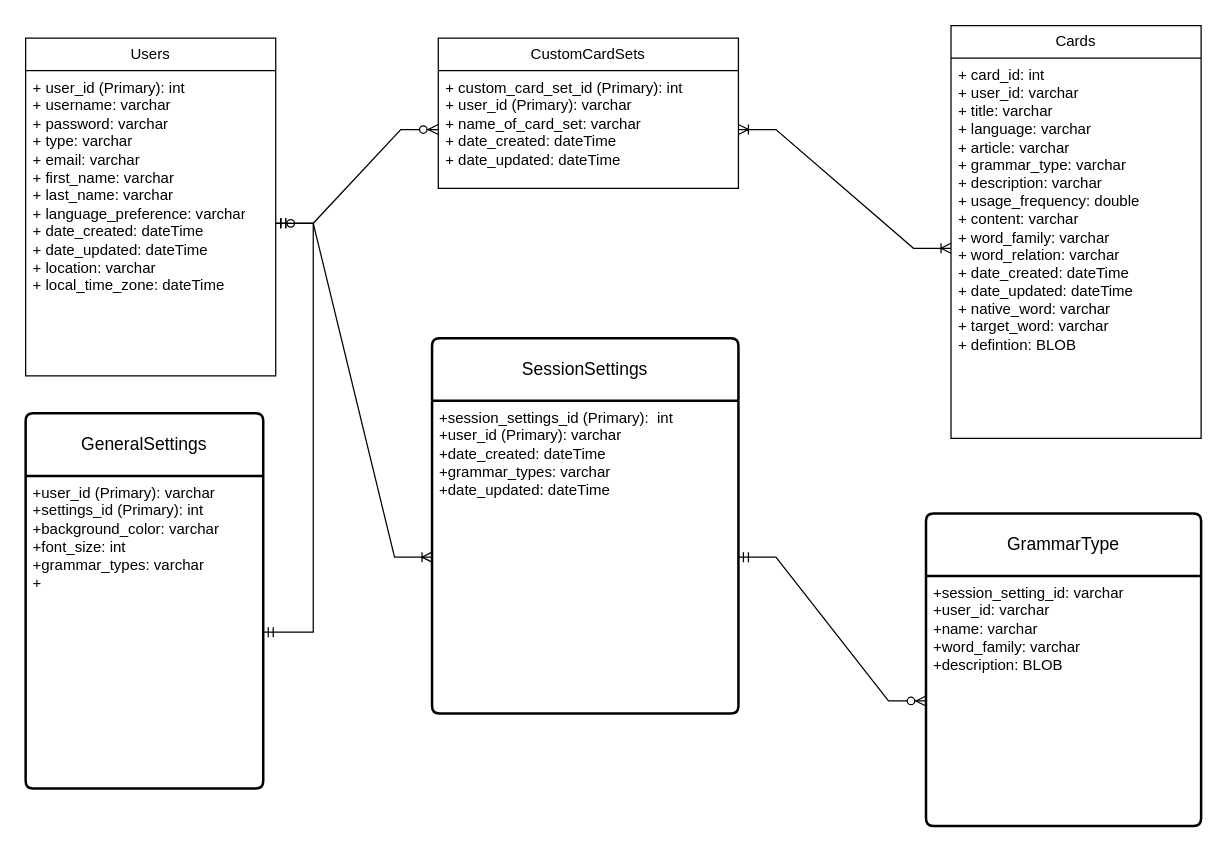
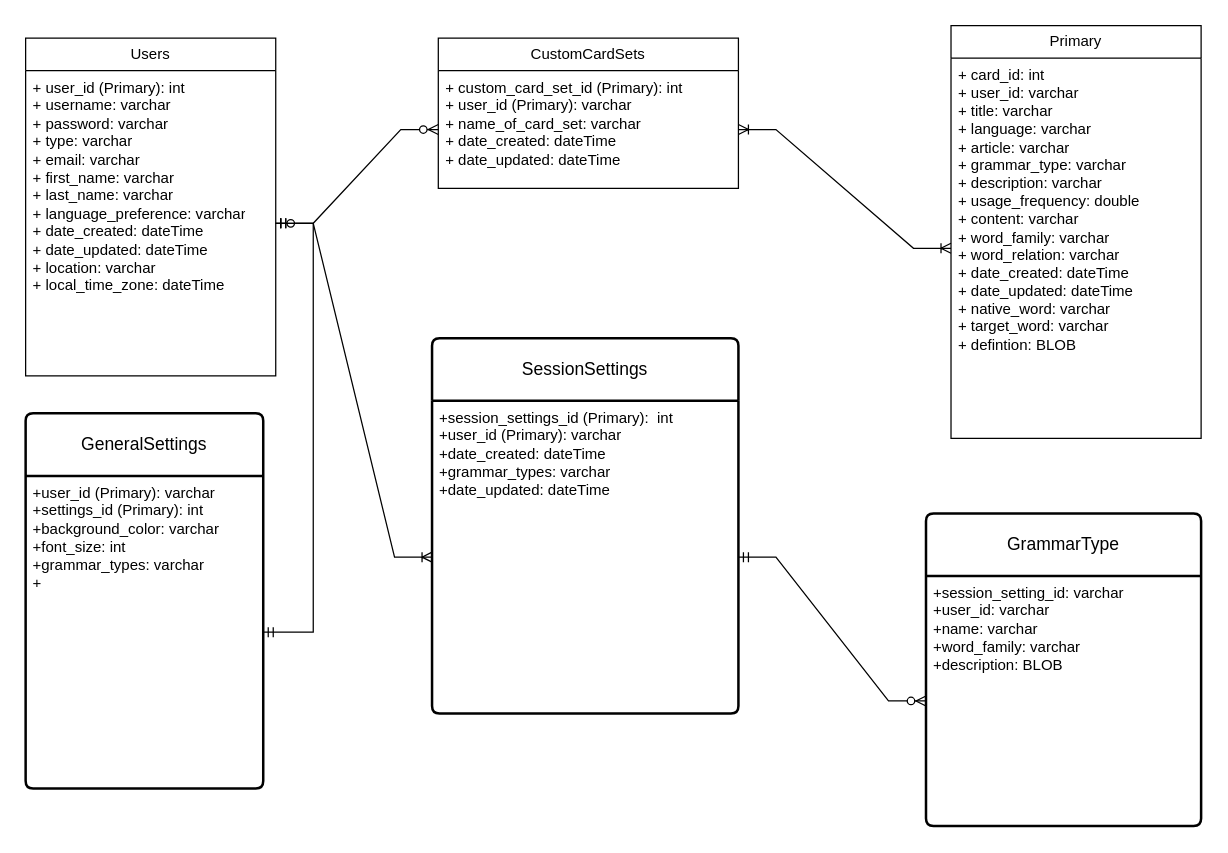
  <mxCell id="0" />
  <mxCell id="1" parent="0" />
  <mxCell id="2" value="Users" style="swimlane;fontStyle=0;childLayout=stackLayout;horizontal=1;startSize=26;fillColor=none;horizontalStack=0;resizeParent=1;resizeParentMax=0;resizeLast=0;collapsible=1;marginBottom=0;whiteSpace=wrap;html=1;" parent="1" vertex="1"><mxGeometry x="20" y="30" width="200" height="270" as="geometry" /></mxCell>
  <mxCell id="3" value="+ user_id (Primary): int&lt;br&gt;+ username: varchar&lt;br&gt;+ password: varchar&lt;br&gt;+ type: varchar&lt;br&gt;+ email: varchar&lt;br&gt;+ first_name: varchar&lt;br&gt;+ last_name: varchar&lt;br&gt;+ language_preference: varchar&lt;br&gt;+ date_created: dateTime&lt;br&gt;+ date_updated: dateTime&lt;br&gt;+ location: varchar&lt;br&gt;+ local_time_zone: dateTime" style="text;strokeColor=none;fillColor=none;align=left;verticalAlign=top;spacingLeft=4;spacingRight=4;overflow=hidden;rotatable=0;points=[[0,0.5],[1,0.5]];portConstraint=eastwest;whiteSpace=wrap;html=1;" parent="2" vertex="1"><mxGeometry y="26" width="200" height="244" as="geometry" /></mxCell>
  <mxCell id="4" value="CustomCardSets" style="swimlane;fontStyle=0;childLayout=stackLayout;horizontal=1;startSize=26;fillColor=none;horizontalStack=0;resizeParent=1;resizeParentMax=0;resizeLast=0;collapsible=1;marginBottom=0;whiteSpace=wrap;html=1;" parent="1" vertex="1"><mxGeometry x="350" y="30" width="240" height="120" as="geometry" /></mxCell>
  <mxCell id="5" value="+ custom_card_set_id (Primary): int&lt;br&gt;+ user_id (Primary): varchar&lt;br&gt;+ name_of_card_set: varchar&lt;br&gt;+ date_created: dateTime&amp;nbsp;&lt;br&gt;+ date_updated: dateTime" style="text;strokeColor=none;fillColor=none;align=left;verticalAlign=top;spacingLeft=4;spacingRight=4;overflow=hidden;rotatable=0;points=[[0,0.5],[1,0.5]];portConstraint=eastwest;whiteSpace=wrap;html=1;" parent="4" vertex="1"><mxGeometry y="26" width="240" height="94" as="geometry" /></mxCell>
- <mxCell id="6" value="Cards" style="swimlane;fontStyle=0;childLayout=stackLayout;horizontal=1;startSize=26;fillColor=none;horizontalStack=0;resizeParent=1;resizeParentMax=0;resizeLast=0;collapsible=1;marginBottom=0;whiteSpace=wrap;html=1;" parent="1" vertex="1"><mxGeometry x="760" y="20" width="200" height="330" as="geometry" /></mxCell>
+ <mxCell id="6" value="Primary" style="swimlane;fontStyle=0;childLayout=stackLayout;horizontal=1;startSize=26;fillColor=none;horizontalStack=0;resizeParent=1;resizeParentMax=0;resizeLast=0;collapsible=1;marginBottom=0;whiteSpace=wrap;html=1;" parent="1" vertex="1"><mxGeometry x="760" y="20" width="200" height="330" as="geometry" /></mxCell>
  <mxCell id="7" value="+ card_id: int&lt;br&gt;+ user_id: varchar&lt;br&gt;+ title: varchar&lt;br&gt;+ language: varchar&lt;br&gt;+ article: varchar&lt;br&gt;+ grammar_type: varchar&lt;br&gt;+ description: varchar&lt;br&gt;+ usage_frequency: double&lt;br&gt;+ content: varchar&lt;br&gt;+ word_family: varchar&lt;br&gt;+ word_relation: varchar&lt;br&gt;+ date_created: dateTime&lt;br&gt;+ date_updated: dateTime&lt;br&gt;+ native_word: varchar&lt;br&gt;+ target_word: varchar&lt;br&gt;+ defintion: BLOB" style="text;strokeColor=none;fillColor=none;align=left;verticalAlign=top;spacingLeft=4;spacingRight=4;overflow=hidden;rotatable=0;points=[[0,0.5],[1,0.5]];portConstraint=eastwest;whiteSpace=wrap;html=1;" parent="6" vertex="1"><mxGeometry y="26" width="200" height="304" as="geometry" /></mxCell>
  <mxCell id="8" value="" style="edgeStyle=entityRelationEdgeStyle;fontSize=12;html=1;endArrow=ERzeroToMany;startArrow=ERzeroToOne;rounded=0;entryX=0;entryY=0.5;entryDx=0;entryDy=0;" parent="1" source="3" target="5" edge="1"><mxGeometry width="100" height="100" relative="1" as="geometry"><mxPoint x="420" y="250" as="sourcePoint" /><mxPoint x="520" y="150" as="targetPoint" /><Array as="points"><mxPoint x="450" y="280" /><mxPoint x="570" y="380" /><mxPoint x="600" y="230" /><mxPoint x="560" y="220" /><mxPoint x="340" y="260" /><mxPoint x="470" y="190" /><mxPoint x="310" y="260" /><mxPoint x="270" y="230" /><mxPoint x="310" y="250" /><mxPoint x="310" y="210" /><mxPoint x="280" y="250" /><mxPoint x="530" y="250" /><mxPoint x="570" y="240" /><mxPoint x="320" y="290" /></Array></mxGeometry></mxCell>
  <mxCell id="9" value="GeneralSettings" style="swimlane;childLayout=stackLayout;horizontal=1;startSize=50;horizontalStack=0;rounded=1;fontSize=14;fontStyle=0;strokeWidth=2;resizeParent=0;resizeLast=1;shadow=0;dashed=0;align=center;arcSize=4;whiteSpace=wrap;html=1;" parent="1" vertex="1"><mxGeometry x="20" y="330" width="190" height="300" as="geometry" /></mxCell>
  <mxCell id="10" value="+user_id (Primary): varchar&lt;br&gt;+settings_id (Primary): int&lt;br&gt;+background_color: varchar&lt;br&gt;+font_size: int&lt;br&gt;+grammar_types: varchar&amp;nbsp;&lt;br&gt;+" style="align=left;strokeColor=none;fillColor=none;spacingLeft=4;fontSize=12;verticalAlign=top;resizable=0;rotatable=0;part=1;html=1;" parent="9" vertex="1"><mxGeometry y="50" width="190" height="250" as="geometry" /></mxCell>
  <mxCell id="11" value="" style="edgeStyle=entityRelationEdgeStyle;fontSize=12;html=1;endArrow=ERmandOne;startArrow=ERmandOne;rounded=0;exitX=1;exitY=0.5;exitDx=0;exitDy=0;" parent="1" source="10" target="3" edge="1"><mxGeometry width="100" height="100" relative="1" as="geometry"><mxPoint x="170" y="572" as="sourcePoint" /><mxPoint x="315" y="380" as="targetPoint" /><Array as="points"><mxPoint x="220" y="452" /><mxPoint x="105" y="512" /><mxPoint x="345" y="452" /><mxPoint x="225" y="472" /><mxPoint x="325" y="432" /><mxPoint x="315" y="472" /><mxPoint x="145" y="382" /><mxPoint x="295" y="442" /><mxPoint x="325" y="412" /><mxPoint x="335" y="432" /><mxPoint x="45" y="392" /></Array></mxGeometry></mxCell>
  <mxCell id="12" value="" style="edgeStyle=entityRelationEdgeStyle;fontSize=12;html=1;endArrow=ERoneToMany;startArrow=ERoneToMany;rounded=0;entryX=0;entryY=0.5;entryDx=0;entryDy=0;exitX=1;exitY=0.5;exitDx=0;exitDy=0;" parent="1" source="5" target="7" edge="1"><mxGeometry width="100" height="100" relative="1" as="geometry"><mxPoint x="400" y="290" as="sourcePoint" /><mxPoint x="500" y="190" as="targetPoint" /></mxGeometry></mxCell>
  <mxCell id="13" value="SessionSettings" style="swimlane;childLayout=stackLayout;horizontal=1;startSize=50;horizontalStack=0;rounded=1;fontSize=14;fontStyle=0;strokeWidth=2;resizeParent=0;resizeLast=1;shadow=0;dashed=0;align=center;arcSize=4;whiteSpace=wrap;html=1;" parent="1" vertex="1"><mxGeometry x="345" y="270" width="245" height="300" as="geometry" /></mxCell>
  <mxCell id="14" value="+session_settings_id (Primary):&amp;nbsp; int&lt;br&gt;+user_id (Primary): varchar&lt;br&gt;+date_created: dateTime&lt;br&gt;+grammar_types: varchar&lt;br&gt;+date_updated: dateTime" style="align=left;strokeColor=none;fillColor=none;spacingLeft=4;fontSize=12;verticalAlign=top;resizable=0;rotatable=0;part=1;html=1;" parent="13" vertex="1"><mxGeometry y="50" width="245" height="250" as="geometry" /></mxCell>
  <mxCell id="15" value="" style="edgeStyle=entityRelationEdgeStyle;fontSize=12;html=1;endArrow=ERoneToMany;startArrow=ERmandOne;rounded=0;exitX=1;exitY=0.5;exitDx=0;exitDy=0;entryX=0;entryY=0.5;entryDx=0;entryDy=0;" parent="1" source="3" target="14" edge="1"><mxGeometry width="100" height="100" relative="1" as="geometry"><mxPoint x="320" y="360" as="sourcePoint" /><mxPoint x="500" y="270" as="targetPoint" /></mxGeometry></mxCell>
  <mxCell id="16" value="GrammarType" style="swimlane;childLayout=stackLayout;horizontal=1;startSize=50;horizontalStack=0;rounded=1;fontSize=14;fontStyle=0;strokeWidth=2;resizeParent=0;resizeLast=1;shadow=0;dashed=0;align=center;arcSize=4;whiteSpace=wrap;html=1;" parent="1" vertex="1"><mxGeometry x="740" y="410" width="220" height="250" as="geometry" /></mxCell>
  <mxCell id="17" value="+session_setting_id: varchar&lt;br&gt;+user_id: varchar&lt;br&gt;+name: varchar&lt;br&gt;+word_family: varchar&lt;br&gt;+description: BLOB&lt;br&gt;" style="align=left;strokeColor=none;fillColor=none;spacingLeft=4;fontSize=12;verticalAlign=top;resizable=0;rotatable=0;part=1;html=1;" parent="16" vertex="1"><mxGeometry y="50" width="220" height="200" as="geometry" /></mxCell>
  <mxCell id="18" value="" style="edgeStyle=entityRelationEdgeStyle;fontSize=12;html=1;endArrow=ERzeroToMany;startArrow=ERmandOne;rounded=0;exitX=1;exitY=0.5;exitDx=0;exitDy=0;entryX=0;entryY=0.5;entryDx=0;entryDy=0;" parent="1" source="14" target="17" edge="1"><mxGeometry width="100" height="100" relative="1" as="geometry"><mxPoint x="400" y="390" as="sourcePoint" /><mxPoint x="500" y="290" as="targetPoint" /></mxGeometry></mxCell>
